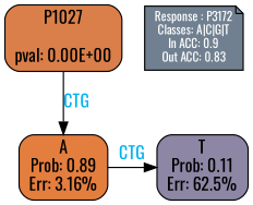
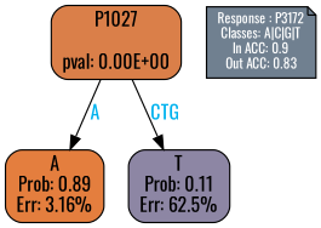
  digraph {
    fontname=Oswald
    ranksep=equally
    splines=polylines
    node [color=black fontname=Oswald shape=box style="filled, rounded"]
    edge [fontcolor=deepskyblue2 fontname=Oswald]
    n1 [fillcolor="#e47e3e" label="A\nProb: 0.89\nErr: 3.16%"]
    n2 [fillcolor="#8d86a4" label="T\nProb: 0.11\nErr: 62.5%"]
    n3 [align=left fillcolor=slategray fontcolor=white fontsize=10 label="Response : P3172\nClasses: A|C|G|T\nIn ACC: 0.9\nOut ACC: 0.83\n" shape=note style=filled]
    n4 [fillcolor="#da7f49" label="P1027\n\npval: 0.00E+00"]
    subgraph sub_1 {
      rank=same
      n1
      n2
    }
    subgraph sub_2 {
      rank=same
      n3
      n4
    }
-   n4 -> n1 [label=CTG]
-   n1 -> n2 [label=CTG]
+   n4 -> n1 [label=A]
+   n4 -> n2 [label=CTG]
  }
